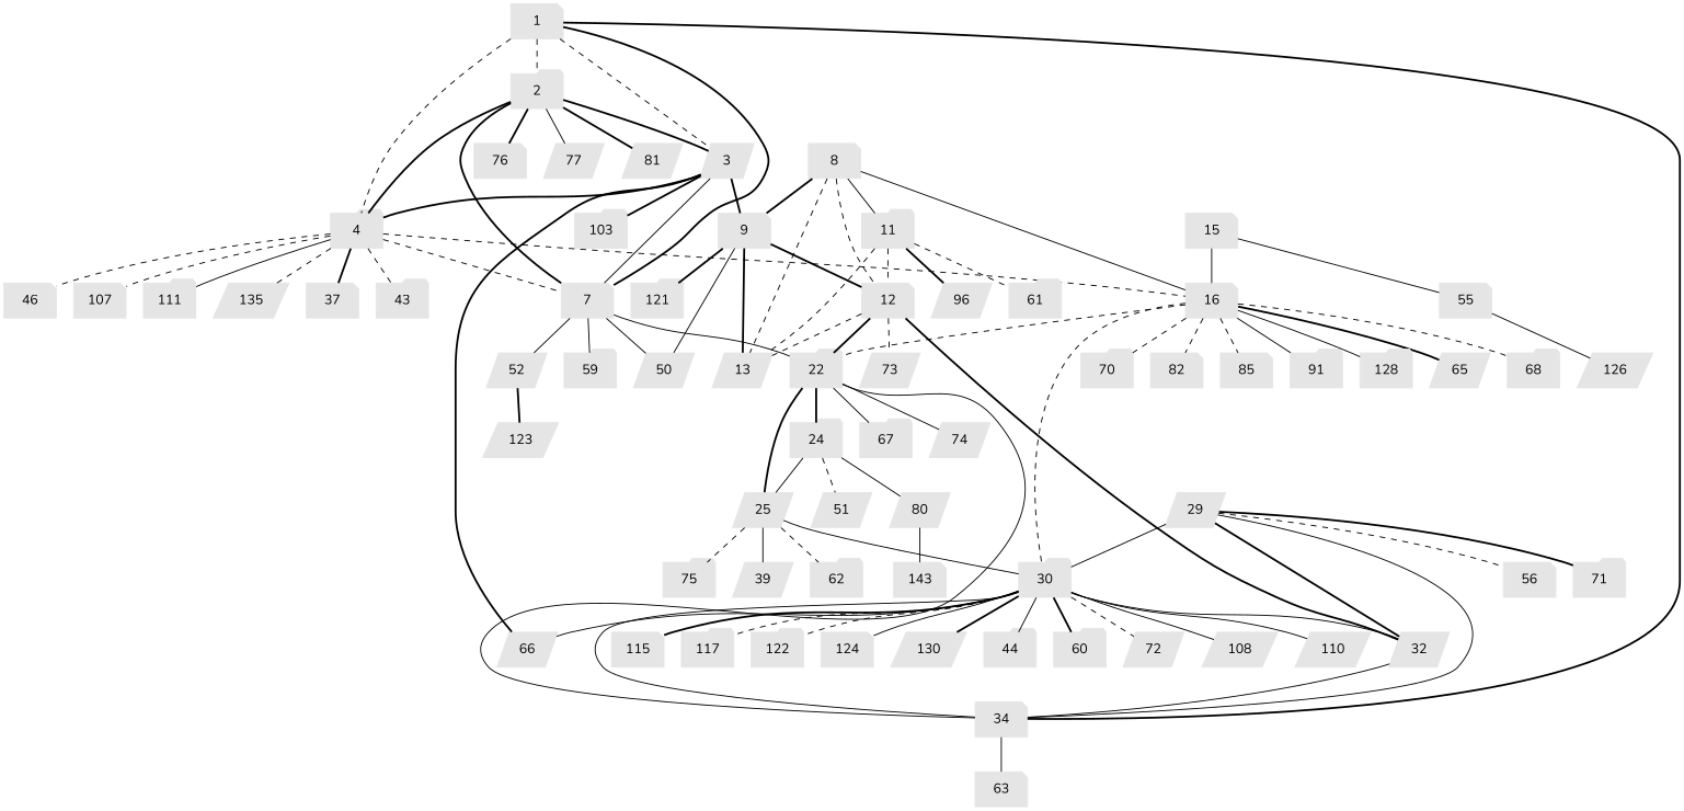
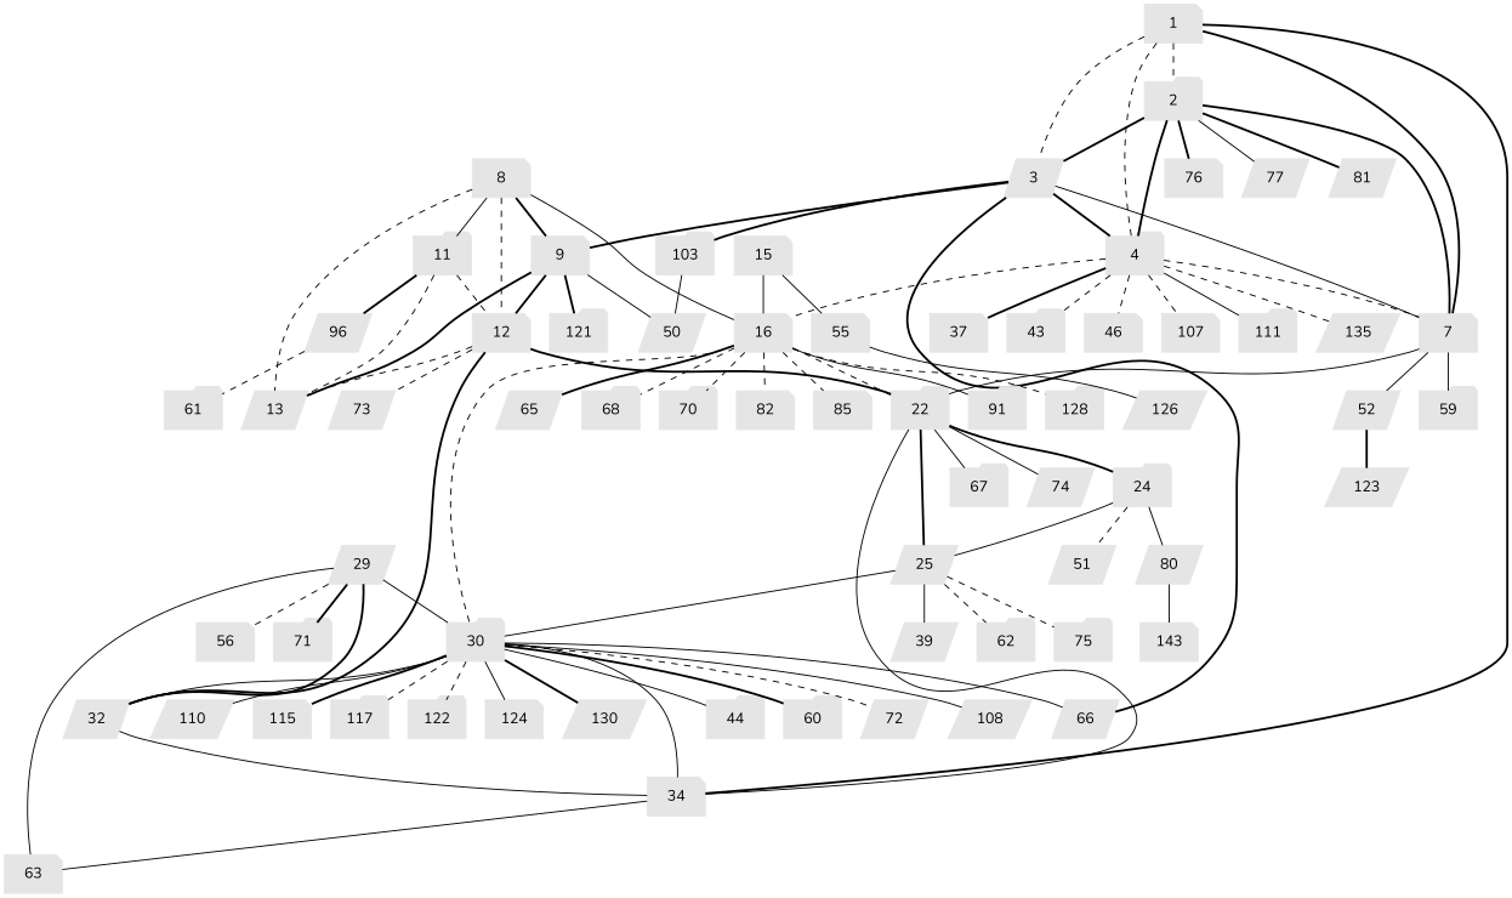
  graph {
    fontname=Nunito
    node [color=gray90 fontname=Nunito shape=folder style=filled]
    edge [fontname=Nunito style=solid]
    2 [super="+5+6+83"]
    3 [shape=parallelogram]
    4
    7 [shape=note super="+54+136"]
    76 [shape=note]
    77 [shape=parallelogram super="+140"]
    81 [shape=parallelogram]
    1 [shape=note]
    34 [shape=note super="+99+79+57"]
    9 [shape=note]
    66 [shape=parallelogram]
    103
    16 [shape=note super="+20+17+125+58+41"]
    37 [shape=note]
    43
    46 [shape=note]
    107 [shape=note]
    111
    135 [shape=parallelogram]
    22 [super="+26+28+23"]
    50 [shape=parallelogram]
    52 [shape=parallelogram]
    59
    63 [shape=note]
    12 [shape=note]
    13 [shape=parallelogram super="+132+131+42"]
    121
    30 [super="+31"]
    65 [shape=parallelogram]
    68 [super="+89"]
    70 [super="+113"]
    82 [shape=note]
    85 [shape=note]
    n34 [label=91]
    128
    24 [super="+87+120+106+49+53"]
    25 [shape=parallelogram super="+78+98"]
    67
    74 [shape=parallelogram]
    123 [shape=parallelogram]
    8 [shape=note super="+133+10"]
    11 [super="+38"]
    61 [super="+105"]
    96 [shape=parallelogram super="+104"]
    32 [shape=parallelogram]
    73 [shape=parallelogram]
    15 [shape=note super="+92"]
    55 [shape=note]
    126 [shape=parallelogram]
    44
    60
    72 [shape=parallelogram]
    108 [shape=parallelogram]
    110 [shape=parallelogram]
    115 [shape=note super="+142"]
    117
    122
    124 [shape=note]
    130 [shape=parallelogram]
    51 [shape=parallelogram]
    80 [shape=parallelogram]
    39 [shape=parallelogram]
    62
    75 [super="+127"]
    143 [shape=note]
    29 [shape=parallelogram super="+119+33+47"]
    56 [shape=note]
    71
    2 -- 3 [style=bold weight=3]
    2 -- 4 [style=bold weight=3]
    2 -- 7 [style=bold weight=3]
    2 -- 76 [style=bold]
    2 -- 77
    2 -- 81 [style=bold]
    3 -- 4 [style=bold]
    3 -- 7
    3 -- 9 [style=bold]
    3 -- 66 [style=bold]
    3 -- 103 [style=bold]
    4 -- 7 [style=dashed]
    4 -- 16 [style=dashed]
    4 -- 37 [style=bold]
    4 -- 43 [style=dashed]
    4 -- 46 [style=dashed]
    4 -- 107 [style=dashed]
    4 -- 111
    4 -- 135 [style=dashed]
    7 -- 22 [weight=2]
-   7 -- 50
+   103 -- 50
    7 -- 52
    7 -- 59
    1 -- 2 [style=dashed weight=3]
    1 -- 3 [style=dashed]
    1 -- 4 [style=dashed]
    1 -- 7 [style=bold]
    1 -- 34 [style=bold]
    34 -- 63
    9 -- 50
    9 -- 12 [style=bold]
    9 -- 13 [style=bold]
    9 -- 121 [style=bold]
    16 -- 22 [style=dashed]
    16 -- 30 [style=dashed]
    16 -- 65 [style=bold]
    16 -- 68 [style=dashed]
    16 -- 70 [style=dashed]
    16 -- 82 [style=dashed]
    16 -- 85 [style=dashed]
    16 -- n34
-   16 -- 128
+   16 -- 128 [style=dashed]
    22 -- 34
    22 -- 24 [style=bold weight=5]
    22 -- 25 [style=bold weight=5]
    22 -- 67
    22 -- 74
    52 -- 123 [style=bold]
    12 -- 22 [style=bold]
    12 -- 13 [style=dashed]
    12 -- 32 [style=bold]
    12 -- 73 [style=dashed]
    30 -- 34 [weight=3]
    30 -- 66
    30 -- 32 [weight=3]
    30 -- 44
    30 -- 60 [style=bold]
    30 -- 72 [style=dashed]
    30 -- 108
    30 -- 110
    30 -- 115 [style=bold]
    30 -- 117 [style=dashed]
    30 -- 122 [style=dashed]
    30 -- 124
    30 -- 130 [style=bold]
    24 -- 25
    24 -- 51 [style=dashed]
    24 -- 80
    25 -- 30
    25 -- 39
    25 -- 62 [style=dashed]
    25 -- 75 [style=dashed]
    8 -- 9 [style=bold weight=3]
    8 -- 16
    8 -- 12 [style=dashed weight=3]
    8 -- 13 [style=dashed weight=3]
    8 -- 11 [weight=3]
    11 -- 12 [style=dashed]
    11 -- 13 [style=dashed]
-   11 -- 61 [style=dashed]
+   96 -- 61 [style=dashed]
    11 -- 96 [style=bold]
    32 -- 34
    15 -- 16 [weight=6]
    15 -- 55
    55 -- 126
    80 -- 143
-   29 -- 34 [weight=2]
+   29 -- 63 [weight=2]
    29 -- 30 [weight=6]
    29 -- 32 [style=bold weight=2]
    29 -- 56 [style=dashed]
    29 -- 71 [style=bold]
  }
